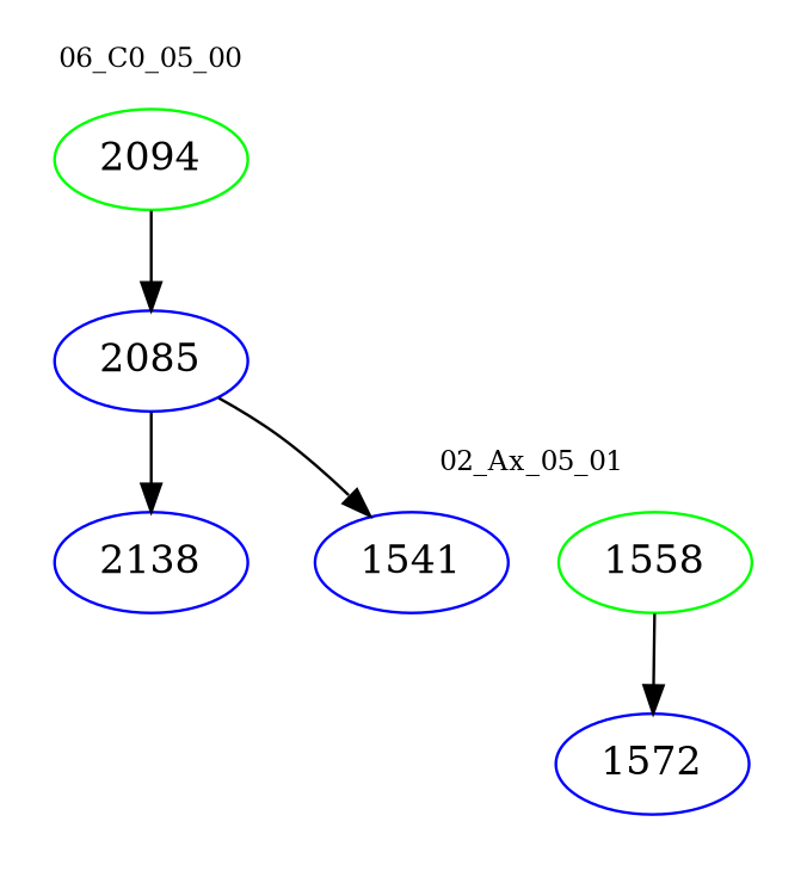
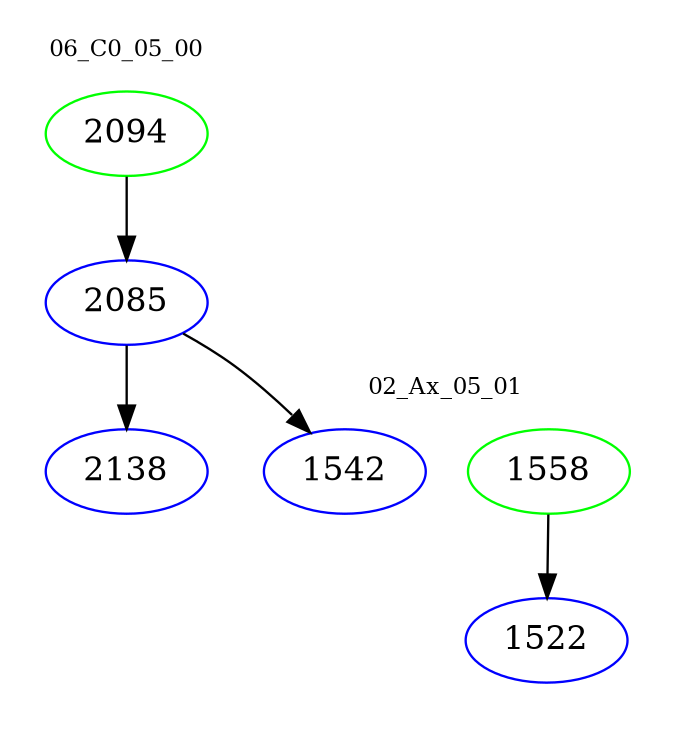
  digraph {
    node [color=blue]
    edge [color=black]
    n1 [color=green label=1558]
-   n2 [label=1541]
-   n3 [label=1572]
+   n2 [label=1542]
+   n3 [label=1522]
    n4 [color=green label=2094]
    n5 [label=2085]
    n6 [label=2138]
    subgraph cluster_1 {
      color=white
      fontsize=10
      label="02_Ax_05_01"
      n1
      n2
      n3
    }
    subgraph cluster_2 {
      color=white
      fontsize=10
      label="06_C0_05_00"
      n4
      n5
      n6
    }
    n1 -> n3
    n4 -> n5
    n5 -> n2
    n5 -> n6
  }
